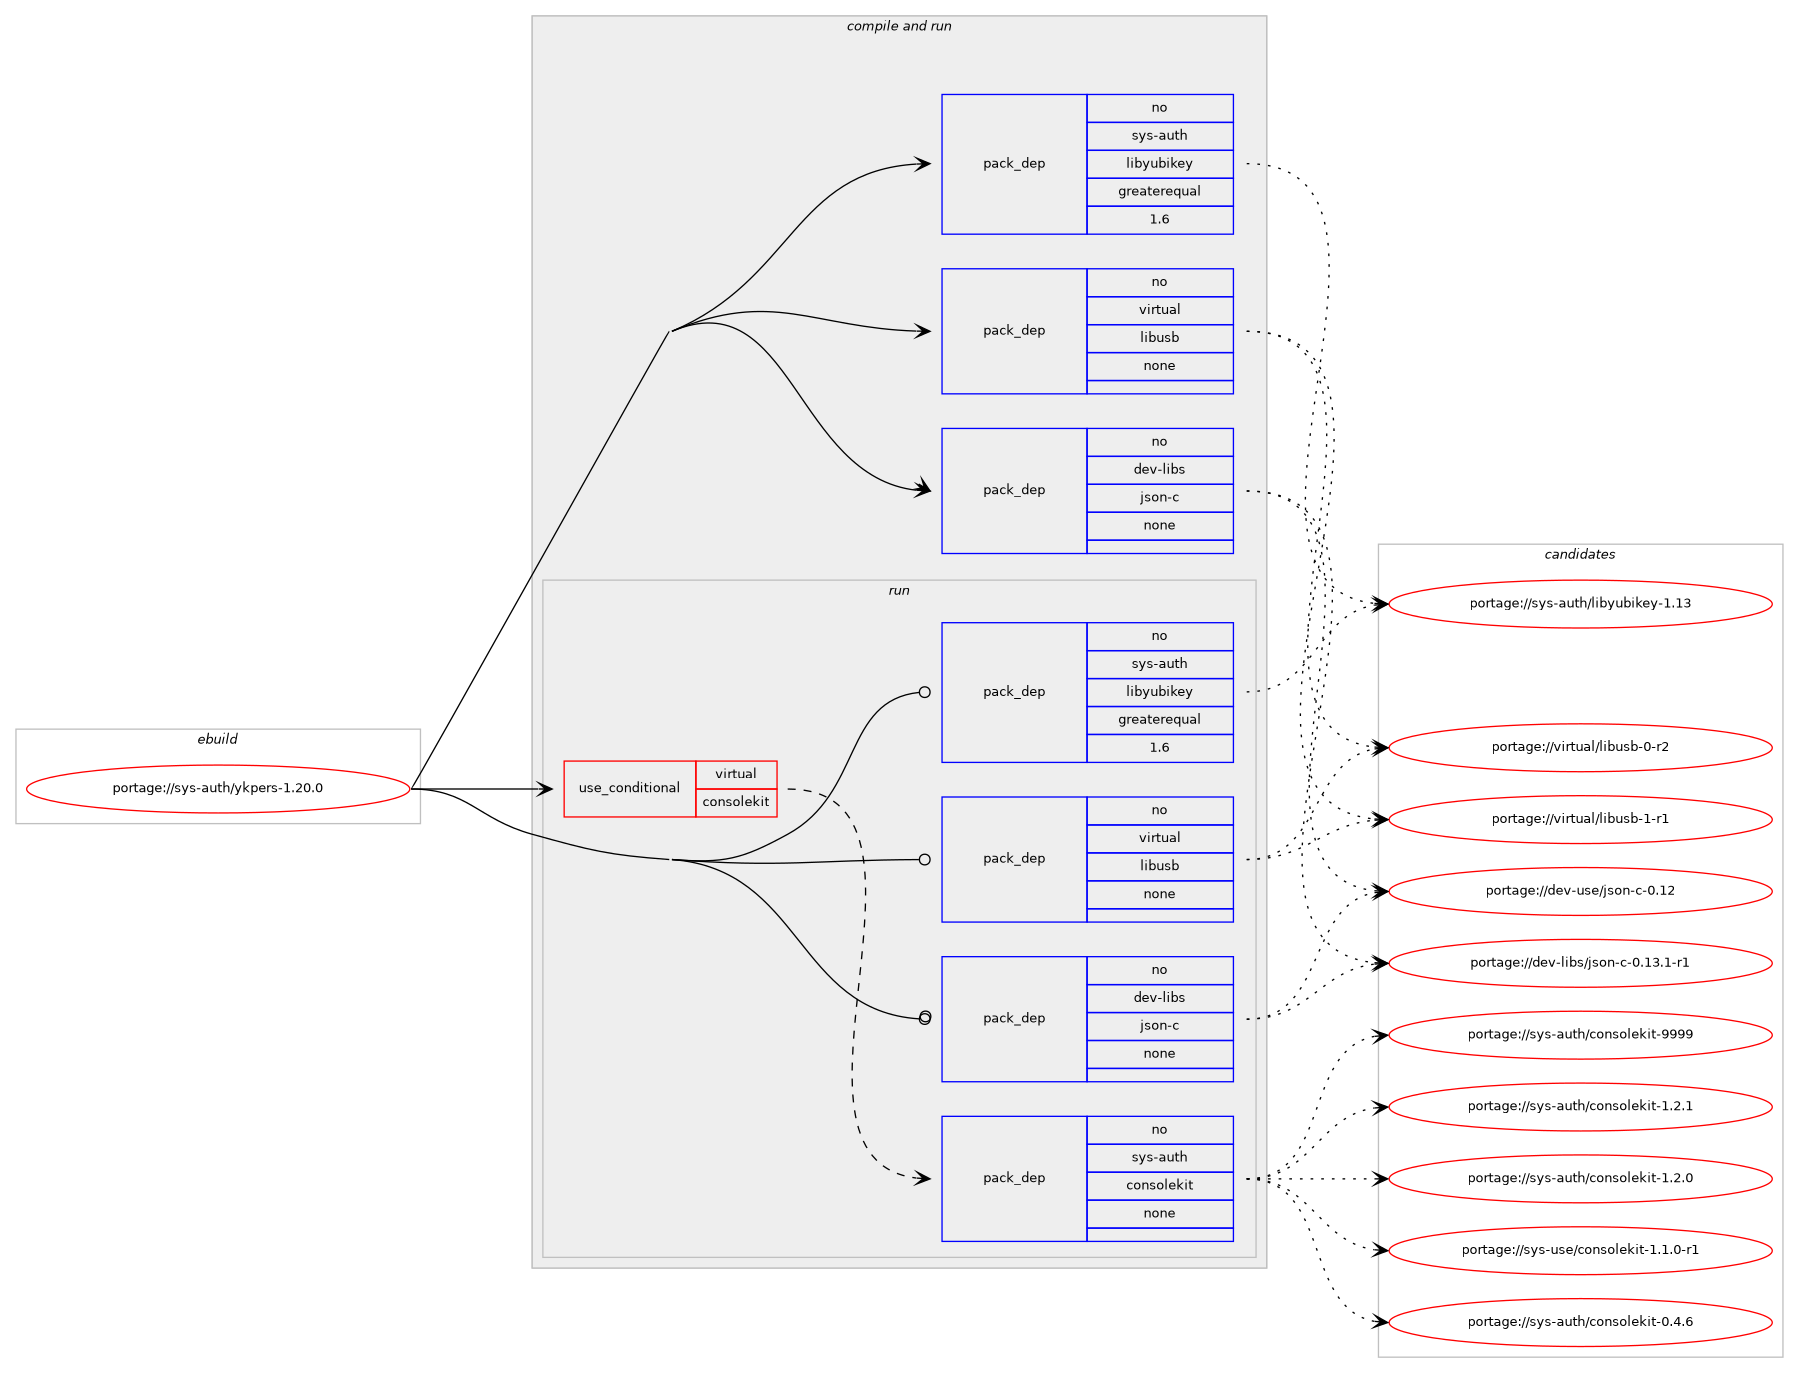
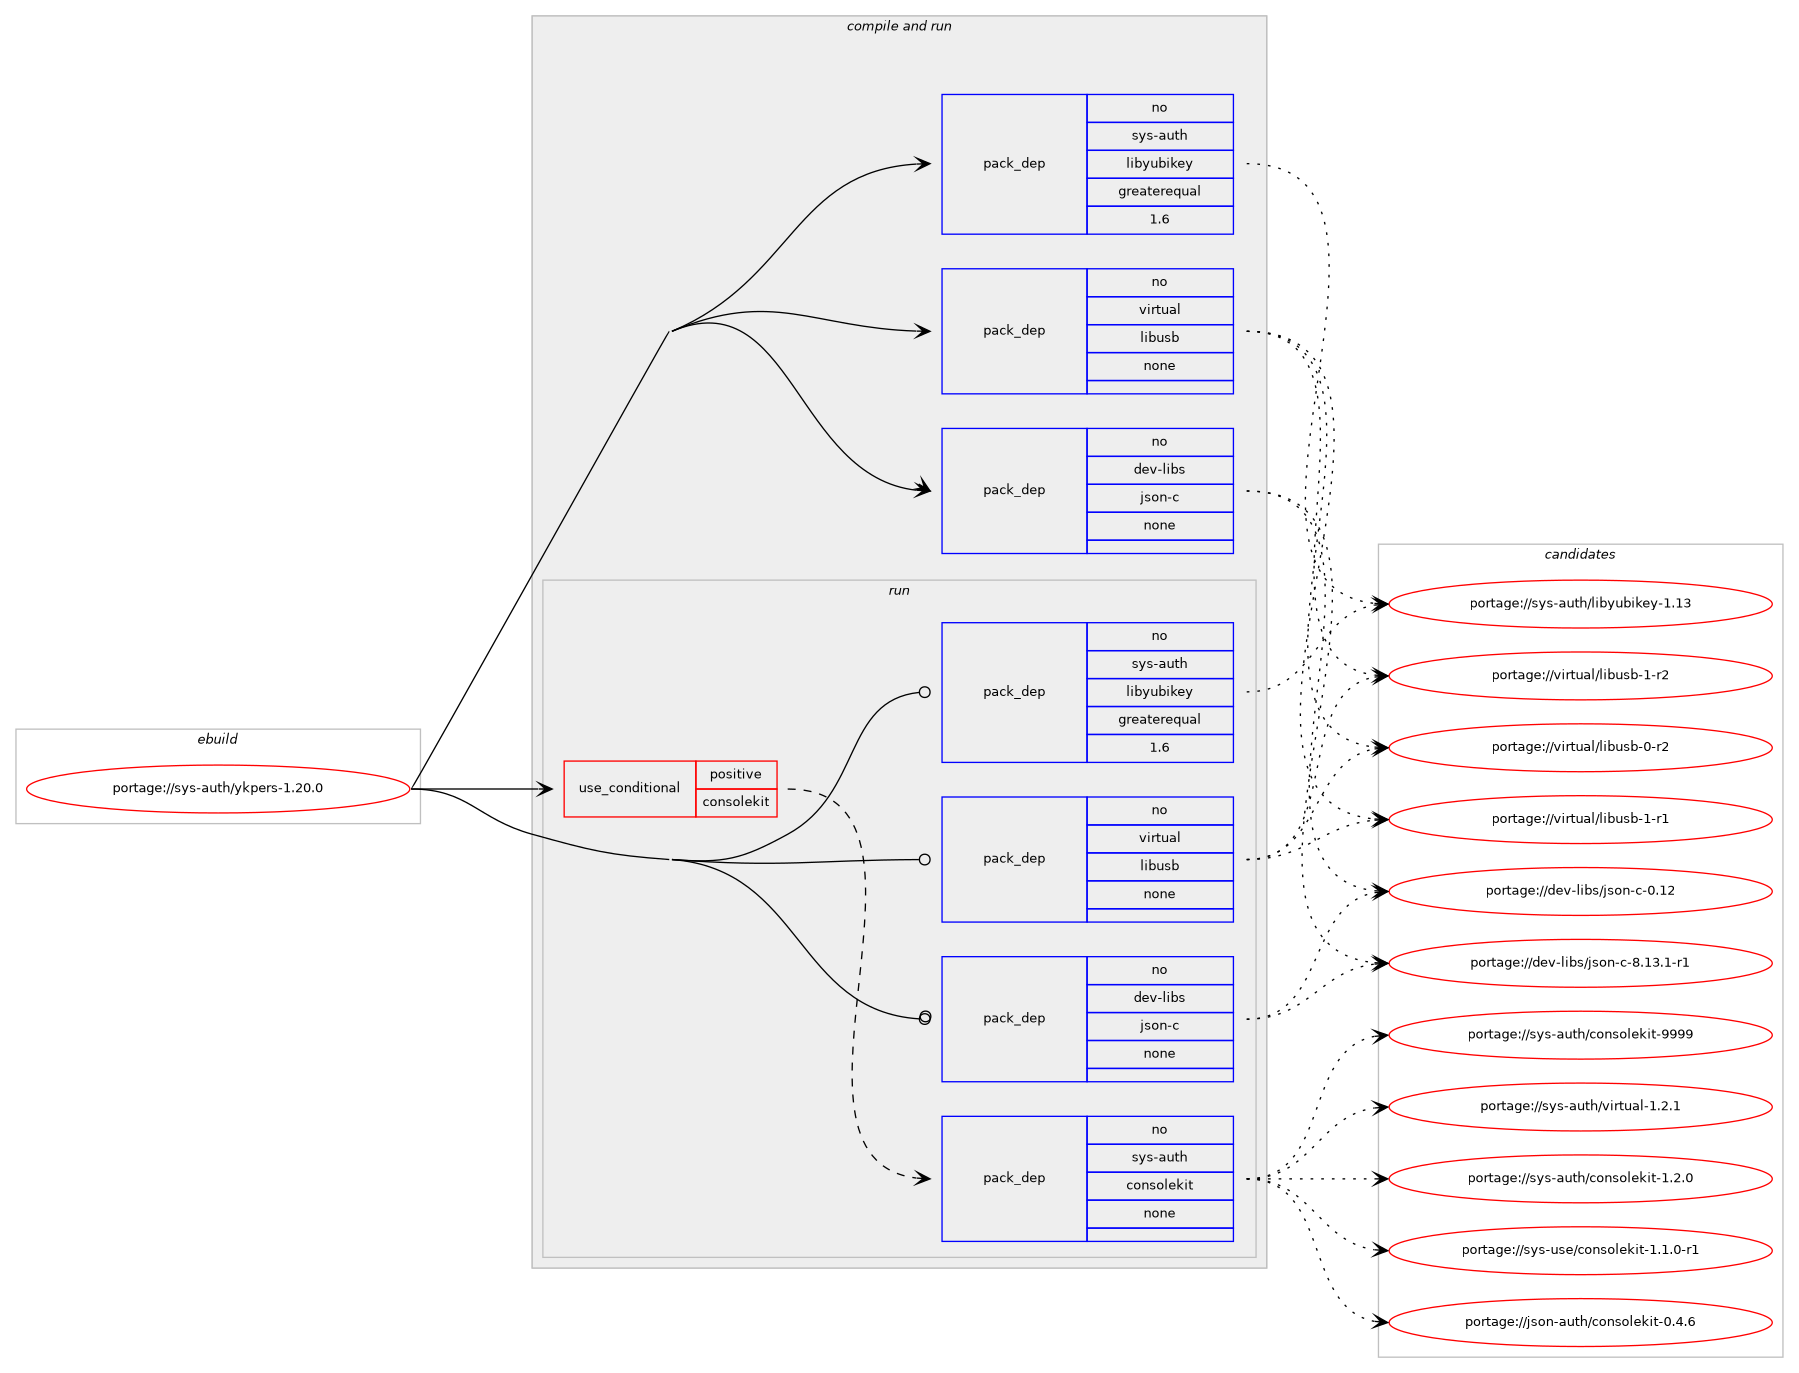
  digraph {
    compound=true
    concentrate=true
    fontname=Helvetica
    fontsize=10
    newrank=true
    rankdir=LR
    ranksep=1.5
    node [color=red fontname=Helvetica fontsize=10]
    edge [arrowhead=vee headport=w style=dotted tailport=e weight=100]
    n1 [label="portage://sys-auth/ykpers-1.20.0" width=4]
    n2 [color=blue label=<<TABLE BORDER="0" CELLBORDER="1" CELLSPACING="0" CELLPADDING="4" WIDTH="220"><TR><TD ROWSPAN="6" CELLPADDING="30">pack_dep</TD></TR><TR><TD WIDTH="110">no</TD></TR><TR><TD>dev-libs</TD></TR><TR><TD>json-c</TD></TR><TR><TD>none</TD></TR><TR><TD></TD></TR></TABLE>> shape=none]
    n3 [color=blue label=<<TABLE BORDER="0" CELLBORDER="1" CELLSPACING="0" CELLPADDING="4" WIDTH="220"><TR><TD ROWSPAN="6" CELLPADDING="30">pack_dep</TD></TR><TR><TD WIDTH="110">no</TD></TR><TR><TD>sys-auth</TD></TR><TR><TD>libyubikey</TD></TR><TR><TD>greaterequal</TD></TR><TR><TD>1.6</TD></TR></TABLE>> shape=none]
    n4 [color=blue label=<<TABLE BORDER="0" CELLBORDER="1" CELLSPACING="0" CELLPADDING="4" WIDTH="220"><TR><TD ROWSPAN="6" CELLPADDING="30">pack_dep</TD></TR><TR><TD WIDTH="110">no</TD></TR><TR><TD>virtual</TD></TR><TR><TD>libusb</TD></TR><TR><TD>none</TD></TR><TR><TD></TD></TR></TABLE>> shape=none]
    n5 [color=blue label=<<TABLE BORDER="0" CELLBORDER="1" CELLSPACING="0" CELLPADDING="4" WIDTH="220"><TR><TD ROWSPAN="6" CELLPADDING="30">pack_dep</TD></TR><TR><TD WIDTH="110">no</TD></TR><TR><TD>sys-auth</TD></TR><TR><TD>consolekit</TD></TR><TR><TD>none</TD></TR><TR><TD></TD></TR></TABLE>> shape=none]
-   n6 [label=<<TABLE BORDER="0" CELLBORDER="1" CELLSPACING="0" CELLPADDING="4"><TR><TD ROWSPAN="3" CELLPADDING="10">use_conditional</TD></TR><TR><TD>virtual</TD></TR><TR><TD>consolekit</TD></TR></TABLE>> shape=none]
+   n6 [label=<<TABLE BORDER="0" CELLBORDER="1" CELLSPACING="0" CELLPADDING="4"><TR><TD ROWSPAN="3" CELLPADDING="10">use_conditional</TD></TR><TR><TD>positive</TD></TR><TR><TD>consolekit</TD></TR></TABLE>> shape=none]
    n7 [color=blue label=<<TABLE BORDER="0" CELLBORDER="1" CELLSPACING="0" CELLPADDING="4" WIDTH="220"><TR><TD ROWSPAN="6" CELLPADDING="30">pack_dep</TD></TR><TR><TD WIDTH="110">no</TD></TR><TR><TD>dev-libs</TD></TR><TR><TD>json-c</TD></TR><TR><TD>none</TD></TR><TR><TD></TD></TR></TABLE>> shape=none]
    n8 [color=blue label=<<TABLE BORDER="0" CELLBORDER="1" CELLSPACING="0" CELLPADDING="4" WIDTH="220"><TR><TD ROWSPAN="6" CELLPADDING="30">pack_dep</TD></TR><TR><TD WIDTH="110">no</TD></TR><TR><TD>sys-auth</TD></TR><TR><TD>libyubikey</TD></TR><TR><TD>greaterequal</TD></TR><TR><TD>1.6</TD></TR></TABLE>> shape=none]
    n9 [color=blue label=<<TABLE BORDER="0" CELLBORDER="1" CELLSPACING="0" CELLPADDING="4" WIDTH="220"><TR><TD ROWSPAN="6" CELLPADDING="30">pack_dep</TD></TR><TR><TD WIDTH="110">no</TD></TR><TR><TD>virtual</TD></TR><TR><TD>libusb</TD></TR><TR><TD>none</TD></TR><TR><TD></TD></TR></TABLE>> shape=none]
-   n10 [label="portage://dev-libs/json-c-0.13.1-r1" width=4]
-   n11 [label="portage://dev-use/json-c-0.12" width=4]
+   n10 [label="portage://dev-libs/json-c-8.13.1-r1" width=4]
+   n11 [label="portage://dev-libs/json-c-0.12" width=4]
    n12 [label="portage://sys-auth/libyubikey-1.13" width=4]
+   n13 [label="portage://virtual/libusb-1-r2" width=4]
    n14 [label="portage://virtual/libusb-1-r1" width=4]
    n15 [label="portage://virtual/libusb-0-r2" width=4]
    n16 [label="portage://sys-auth/consolekit-9999" width=4]
-   n17 [label="portage://sys-auth/consolekit-1.2.1" width=4]
+   n17 [label="portage://sys-auth/virtual-1.2.1" width=4]
    n18 [label="portage://sys-auth/consolekit-1.2.0" width=4]
    n19 [label="portage://sys-use/consolekit-1.1.0-r1" width=4]
-   n20 [label="portage://sys-auth/consolekit-0.4.6" width=4]
+   n20 [label="portage://json-auth/consolekit-0.4.6" width=4]
    subgraph cluster_1 {
      color=gray
      label=<<i>ebuild</i>>
      rank=same
      n1
    }
    subgraph cluster_2 {
      color=gray
      label=<<i>dependencies</i>>
      subgraph cluster_3 {
        color=gray
        fillcolor="#eeeeee"
        label=<<i>compile</i>>
        style=filled
        subgraph sub_4 {
          color=gray
          fillcolor="#eeeeee"
          label=<<i>compile</i>>
          style=filled
          n2
        }
        subgraph sub_5 {
          color=gray
          fillcolor="#eeeeee"
          label=<<i>compile</i>>
          style=filled
          n3
        }
        subgraph sub_6 {
          color=gray
          fillcolor="#eeeeee"
          label=<<i>compile</i>>
          style=filled
          n4
        }
      }
      subgraph cluster_7 {
        color=gray
        fillcolor="#eeeeee"
        label=<<i>compile and run</i>>
        style=filled
      }
      subgraph cluster_8 {
        color=gray
        fillcolor="#eeeeee"
        label=<<i>run</i>>
        style=filled
        subgraph sub_9 {
          color=gray
          fillcolor="#eeeeee"
          label=<<i>run</i>>
          style=filled
          n6
          subgraph sub_10 {
            color=gray
            fillcolor="#eeeeee"
            label=<<i>run</i>>
            style=filled
            n5
          }
        }
        subgraph sub_11 {
          color=gray
          fillcolor="#eeeeee"
          label=<<i>run</i>>
          style=filled
          n7
        }
        subgraph sub_12 {
          color=gray
          fillcolor="#eeeeee"
          label=<<i>run</i>>
          style=filled
          n8
        }
        subgraph sub_13 {
          color=gray
          fillcolor="#eeeeee"
          label=<<i>run</i>>
          style=filled
          n9
        }
      }
    }
    subgraph cluster_14 {
      color=gray
      label=<<i>candidates</i>>
      rank=same
      subgraph sub_15 {
        color=black
        label=<<i>candidates</i>>
        nodesep=1
        rank=same
        n10
        n11
      }
      subgraph sub_16 {
        color=black
        label=<<i>candidates</i>>
        nodesep=1
        rank=same
        n12
      }
      subgraph sub_17 {
        color=black
        label=<<i>candidates</i>>
        nodesep=1
        rank=same
+       n13
        n14
        n15
      }
      subgraph sub_18 {
        color=black
        label=<<i>candidates</i>>
        nodesep=1
        rank=same
        n16
        n17
        n18
        n19
        n20
      }
      subgraph sub_19 {
        color=black
        label=<<i>candidates</i>>
        nodesep=1
        rank=same
        n10
        n11
      }
      subgraph sub_20 {
        color=black
        label=<<i>candidates</i>>
        nodesep=1
        rank=same
        n12
      }
      subgraph sub_21 {
        color=black
        label=<<i>candidates</i>>
        nodesep=1
        rank=same
+       n13
        n14
        n15
      }
    }
    n1 -> n2 [style=solid weight=20]
    n1 -> n3 [style=solid weight=20]
    n1 -> n4 [style=solid weight=20]
    n1 -> n6 [style=solid weight=20]
    n1 -> n7 [arrowhead=odot style=solid weight=20]
    n1 -> n8 [arrowhead=odot style=solid weight=20]
    n1 -> n9 [arrowhead=odot style=solid weight=20]
    n2 -> n10
    n2 -> n11
    n3 -> n12
+   n4 -> n13
    n4 -> n14
    n4 -> n15
    n5 -> n16
    n5 -> n17
    n5 -> n18
    n5 -> n19
    n5 -> n20
    n6 -> n5 [style=dashed weight=20]
    n7 -> n10
    n7 -> n11
    n8 -> n12
+   n9 -> n13
    n9 -> n14
    n9 -> n15
  }
